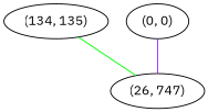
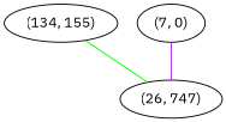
  graph {
    fontname="IBM Plex Sans"
    node [fontname="IBM Plex Sans"]
    edge [fontname="IBM Plex Sans"]
    n1 [label="(26, 747)"]
-   "(134, 135)"
-   "(0, 0)"
+   "(134, 135)" [label="(134, 155)"]
+   "(0, 0)" [label="(7, 0)"]
    "(134, 135)" -- n1 [color=green weight=2]
    "(0, 0)" -- n1 [color=purple weight=4]
  }
